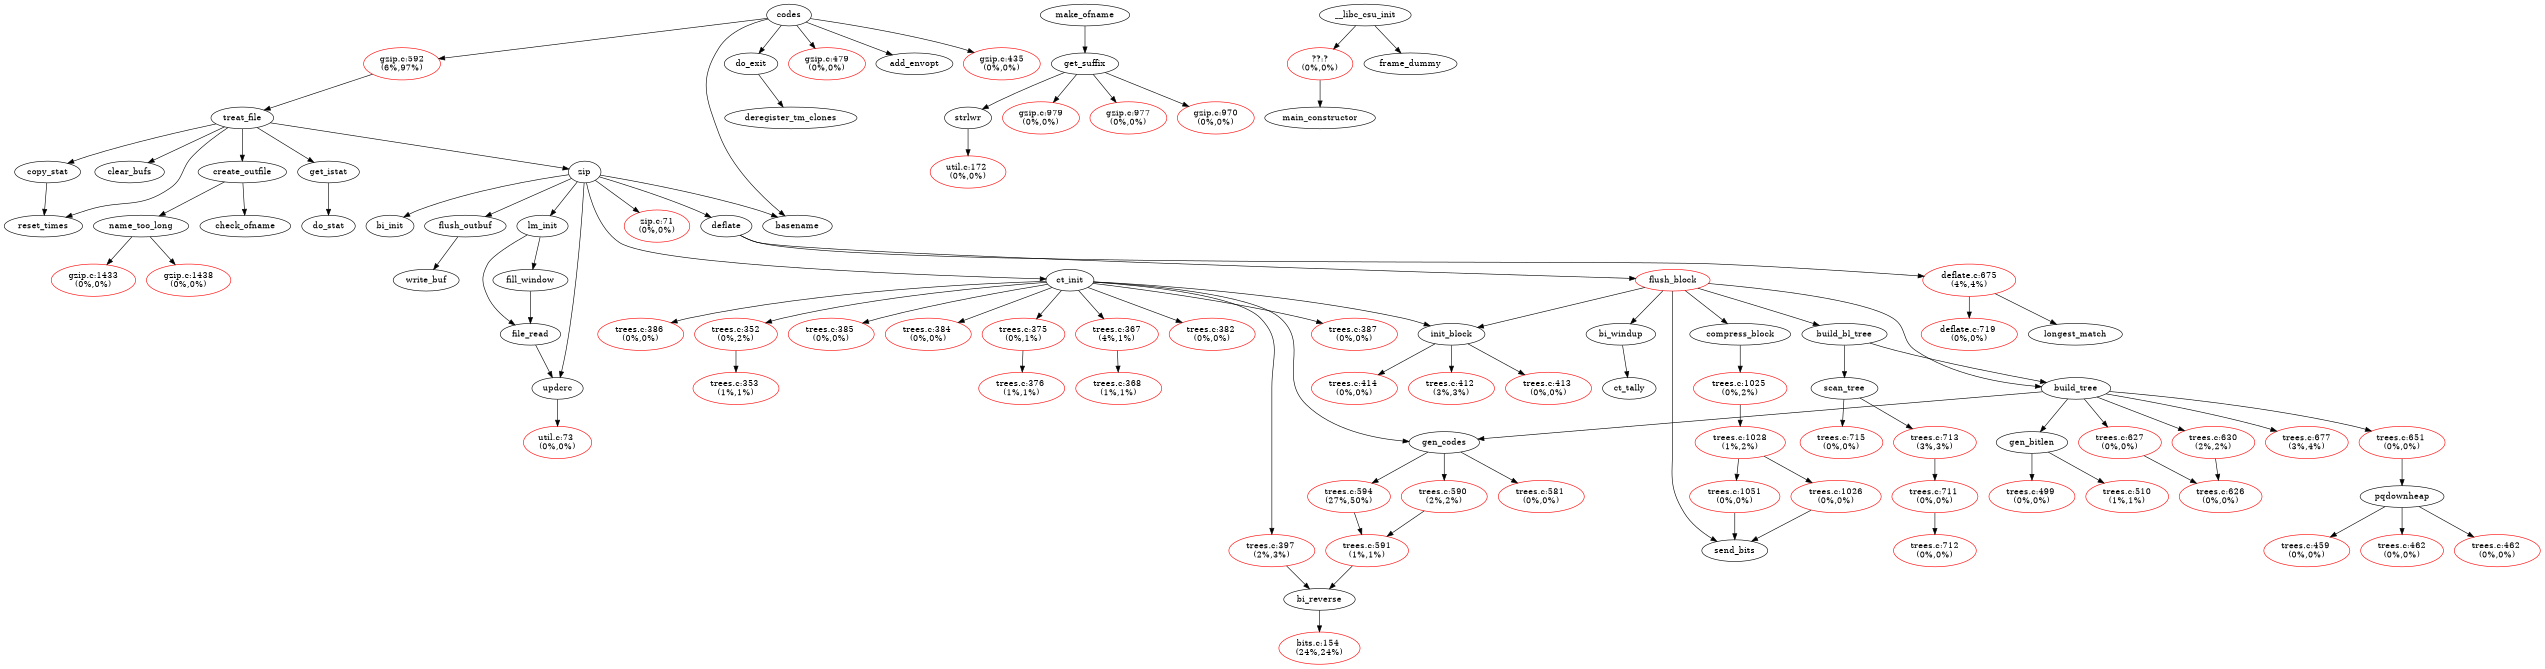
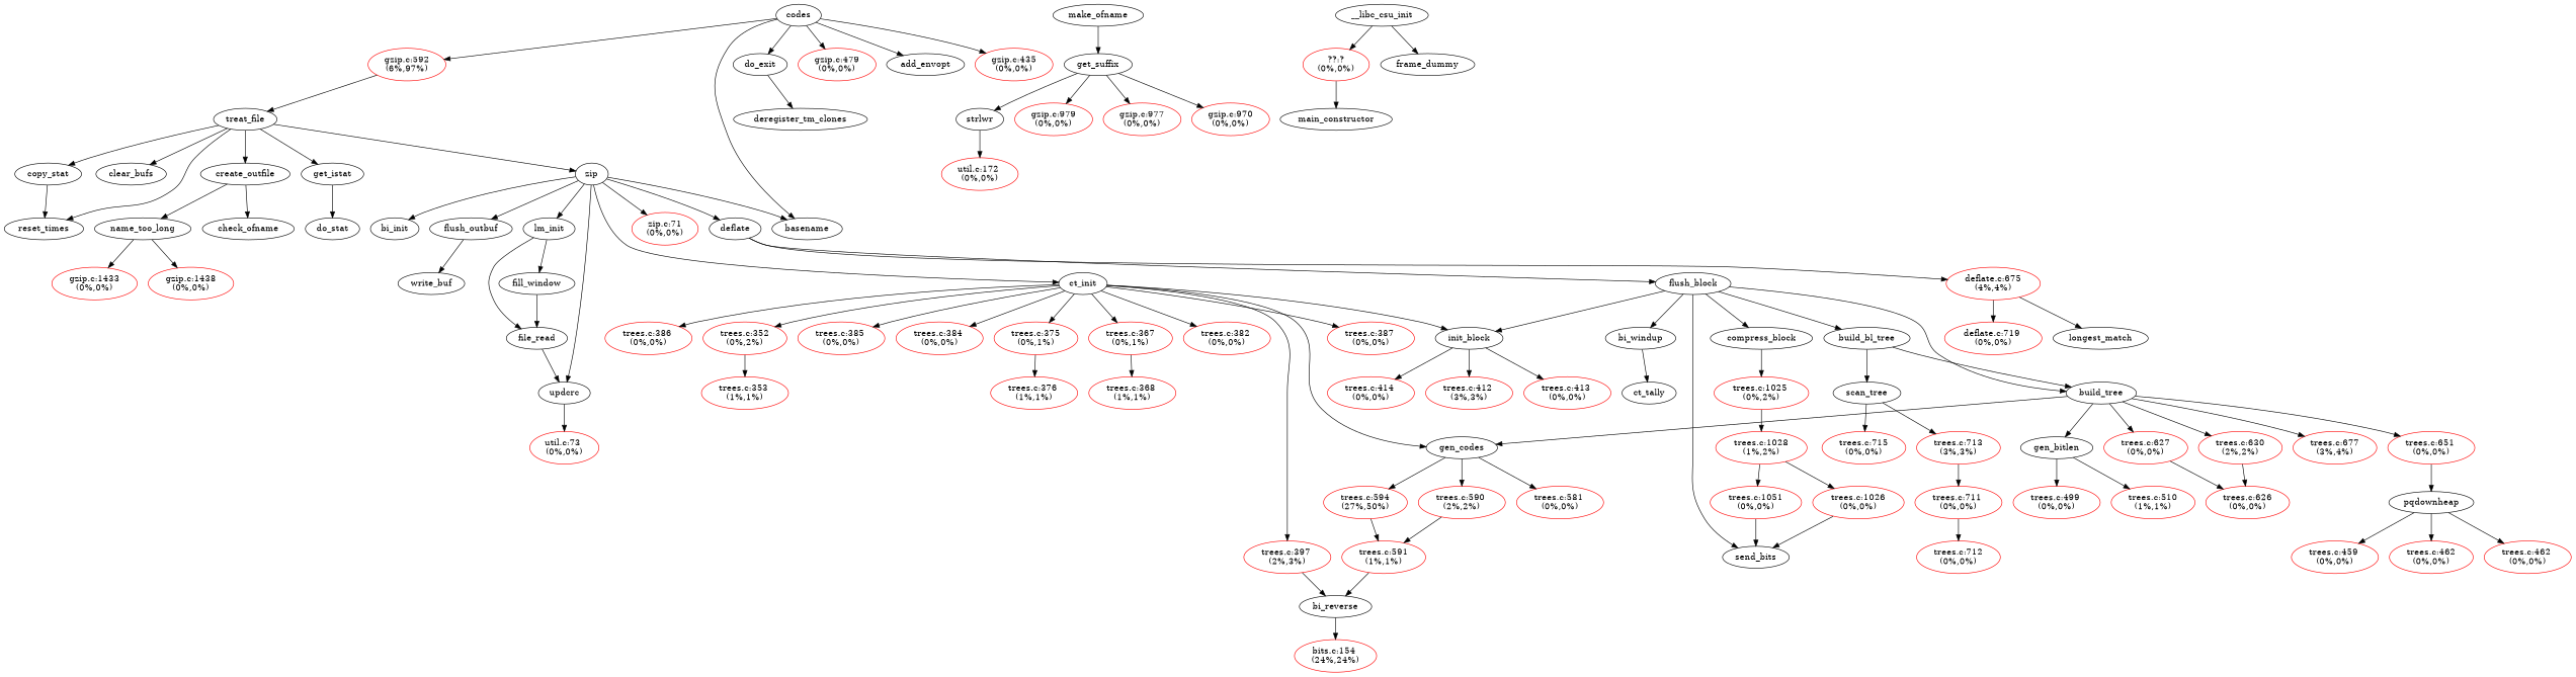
  digraph {
    node [color=red shape=ellipse]
    n1 [label=flush_outbuf color="" shape=""]
    n2 [label=write_buf color="" shape=""]
    n3 [label="trees.c:386 \n(0%,0%)"]
    n4 [label="gzip.c:592\n(6%,97%)"]
    n5 [label=treat_file color="" shape=""]
    n6 [label=create_outfile color="" shape=""]
    n7 [label=copy_stat color="" shape=""]
    n8 [label=reset_times color="" shape=""]
    n9 [label=get_istat color="" shape=""]
    n10 [label=zip color="" shape=""]
    n11 [label=clear_bufs color="" shape=""]
    n12 [label=basename color="" shape=""]
    n13 [label=scan_tree color="" shape=""]
    n14 [label="trees.c:715\n(0%,0%)"]
    n15 [label="trees.c:713\n(3%,3%)"]
    n16 [label="trees.c:711 \n(0%,0%)"]
    n17 [label="trees.c:590 \n(2%,2%)"]
    n18 [label="trees.c:591\n(1%,1%)"]
    n19 [label=bi_reverse color="" shape=""]
    n20 [label="trees.c:651 \n(0%,0%)"]
    n21 [label=pqdownheap color="" shape=""]
    n22 [label="trees.c:462\n(0%,0%)"]
    n23 [label="trees.c:462 \n(0%,0%)"]
    n24 [label="trees.c:459 \n(0%,0%)"]
    n25 [label=gen_codes color="" shape=""]
    n26 [label="trees.c:594\n(27%,50%)"]
    n27 [label="trees.c:581 \n(0%,0%)"]
-   n28 [label=flush_block shape=""]
+   n28 [label=flush_block color="" shape=""]
    n29 [label=init_block color="" shape=""]
    n30 [label=send_bits color="" shape=""]
    n31 [label=build_tree color="" shape=""]
    n32 [label=bi_windup color="" shape=""]
    n33 [label=compress_block color="" shape=""]
    n34 [label=build_bl_tree color="" shape=""]
    n35 [label="trees.c:414 \n(0%,0%)"]
    n36 [label="trees.c:412 \n(3%,3%)"]
    n37 [label="trees.c:413 \n(0%,0%)"]
    n38 [label=gen_bitlen color="" shape=""]
    n39 [label="trees.c:677\n(3%,4%)"]
    n40 [label="trees.c:627\n(0%,0%)"]
    n41 [label="trees.c:630\n(2%,2%)"]
    n42 [label=ct_tally color="" shape=""]
    n43 [label="trees.c:1025 \n(0%,2%)"]
    n44 [label=codes color="" shape=""]
    n45 [label=do_exit color="" shape=""]
    n46 [label="gzip.c:479\n(0%,0%)"]
    n47 [label=add_envopt color="" shape=""]
    n48 [label="gzip.c:435\n(0%,0%)"]
    n49 [label=deregister_tm_clones color="" shape=""]
    n50 [label=strlwr color="" shape=""]
    n51 [label="util.c:172 \n(0%,0%)"]
    n52 [label="trees.c:510\n(1%,1%)"]
    n53 [label=bi_init color="" shape=""]
    n54 [label=updcrc color="" shape=""]
    n55 [label="util.c:73 \n(0%,0%)"]
    n56 [label="trees.c:352\n(0%,2%)"]
    n57 [label="trees.c:353 \n(1%,1%)"]
    n58 [label="bits.c:154 \n(24%,24%)"]
    n59 [label="trees.c:385 \n(0%,0%)"]
    n60 [label="trees.c:368 \n(1%,1%)"]
    n61 [label="gzip.c:979\n(0%,0%)"]
    n62 [label="gzip.c:977\n(0%,0%)"]
    n63 [label="gzip.c:970\n(0%,0%)"]
    n64 [label=lm_init color="" shape=""]
    n65 [label=fill_window color="" shape=""]
    n66 [label=file_read color="" shape=""]
    n67 [label="trees.c:499 \n(0%,0%)"]
    n68 [label="trees.c:384 \n(0%,0%)"]
    n69 [label=ct_init color="" shape=""]
    n70 [label="trees.c:375\n(0%,1%)"]
-   n71 [label="trees.c:367\n(4%,1%)"]
+   n71 [label="trees.c:367\n(0%,1%)"]
    n72 [label="trees.c:382 \n(0%,0%)"]
    n73 [label="trees.c:387 \n(0%,0%)"]
    n74 [label="trees.c:397 \n(2%,3%)"]
    n75 [label="trees.c:376 \n(1%,1%)"]
    n76 [label="trees.c:712\n(0%,0%)"]
    n77 [label="trees.c:626\n(0%,0%)"]
    n78 [label="??:?\n(0%,0%)"]
    n79 [label=main_constructor color="" shape=""]
    n80 [label=frame_dummy color="" shape=""]
    n81 [label=name_too_long color="" shape=""]
    n82 [label=check_ofname color="" shape=""]
    n83 [label="gzip.c:1438\n(0%,0%)"]
    n84 [label="gzip.c:1433\n(0%,0%)"]
    n85 [label="deflate.c:675\n(4%,4%)"]
    n86 [label=longest_match color="" shape=""]
    n87 [label="deflate.c:719 \n(0%,0%)"]
    n88 [label="trees.c:1028\n(1%,2%)"]
    n89 [label="trees.c:1026\n(0%,0%)"]
    n90 [label="trees.c:1051\n(0%,0%)"]
    n91 [label=do_stat color="" shape=""]
    n92 [label=deflate color="" shape=""]
    n93 [label="zip.c:71\n(0%,0%)"]
    n94 [label=__libc_csu_init color="" shape=""]
    n95 [label=get_suffix color="" shape=""]
    n96 [label=make_ofname color="" shape=""]
    n1 -> n2
    n4 -> n5
    n5 -> n6
    n5 -> n7
    n5 -> n8
    n5 -> n9
    n5 -> n10
    n5 -> n11
    n6 -> n81
    n6 -> n82
    n7 -> n8
    n9 -> n91
    n10 -> n1
    n10 -> n12
    n10 -> n53
    n10 -> n54
    n10 -> n64
    n10 -> n69
    n10 -> n92
    n10 -> n93
    n13 -> n14
    n13 -> n15
    n15 -> n16
    n16 -> n76
    n17 -> n18
    n18 -> n19
    n19 -> n58
    n20 -> n21
    n21 -> n22
    n21 -> n23
    n21 -> n24
    n25 -> n17
    n25 -> n26
    n25 -> n27
    n26 -> n18
    n28 -> n29
    n28 -> n30
    n28 -> n31
    n28 -> n32
    n28 -> n33
    n28 -> n34
    n29 -> n35
    n29 -> n36
    n29 -> n37
    n31 -> n20
    n31 -> n25
    n31 -> n38
    n31 -> n39
    n31 -> n40
    n31 -> n41
    n32 -> n42
    n33 -> n43
    n34 -> n13
    n34 -> n31
    n38 -> n52
    n38 -> n67
    n40 -> n77
    n41 -> n77
    n43 -> n88
    n44 -> n4
    n44 -> n12
    n44 -> n45
    n44 -> n46
    n44 -> n47
    n44 -> n48
    n45 -> n49
    n50 -> n51
    n54 -> n55
    n56 -> n57
    n64 -> n65
    n64 -> n66
    n65 -> n66
    n66 -> n54
    n69 -> n3
    n69 -> n25
    n69 -> n29
    n69 -> n56
    n69 -> n59
    n69 -> n68
    n69 -> n70
    n69 -> n71
    n69 -> n72
    n69 -> n73
    n69 -> n74
    n70 -> n75
    n71 -> n60
    n74 -> n19
    n78 -> n79
    n81 -> n83
    n81 -> n84
    n85 -> n86
    n85 -> n87
    n88 -> n89
    n88 -> n90
    n89 -> n30
    n90 -> n30
    n92 -> n28
    n92 -> n85
    n94 -> n78
    n94 -> n80
    n95 -> n50
    n95 -> n61
    n95 -> n62
    n95 -> n63
    n96 -> n95
  }
